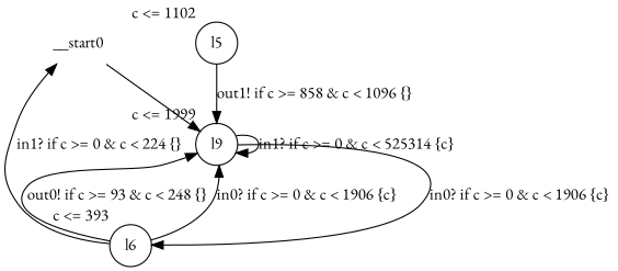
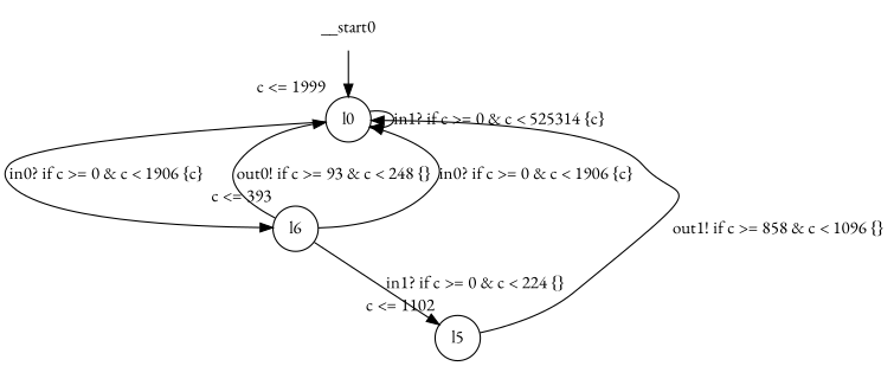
  digraph {
    fontname="EB Garamond"
    node [fontname="EB Garamond" shape=circle margin=0]
    edge [fontname="EB Garamond"]
    __start0 [shape=none margin=""]
-   n2 [label=l9 xlabel="c <= 1999"]
+   n2 [label=l0 xlabel="c <= 1999"]
    n3 [label=l6 xlabel="c <= 393"]
    n4 [label=l5 xlabel="c <= 1102"]
    __start0 -> n2
    n2 -> n2 [label="in1? if c >= 0 & c < 525314 {c} "]
    n2 -> n3 [label="in0? if c >= 0 & c < 1906 {c} "]
    n3 -> n2 [label="out0! if c >= 93 & c < 248 {} "]
    n3 -> n2 [label="in0? if c >= 0 & c < 1906 {c} "]
-   n3 -> __start0 [label="in1? if c >= 0 & c < 224 {} "]
+   n3 -> n4 [label="in1? if c >= 0 & c < 224 {} "]
    n4 -> n2 [label="out1! if c >= 858 & c < 1096 {} "]
  }
